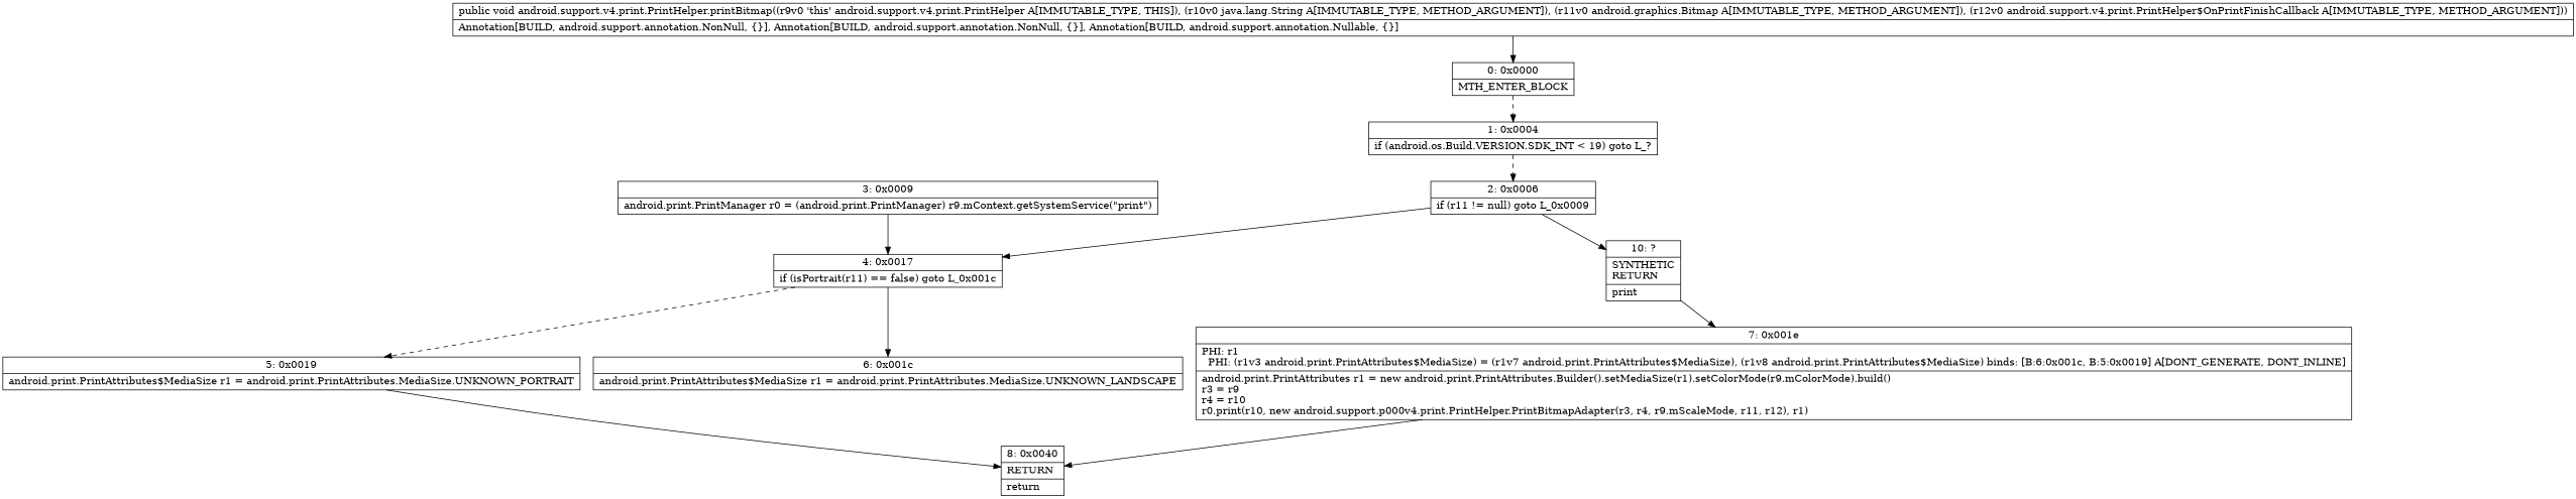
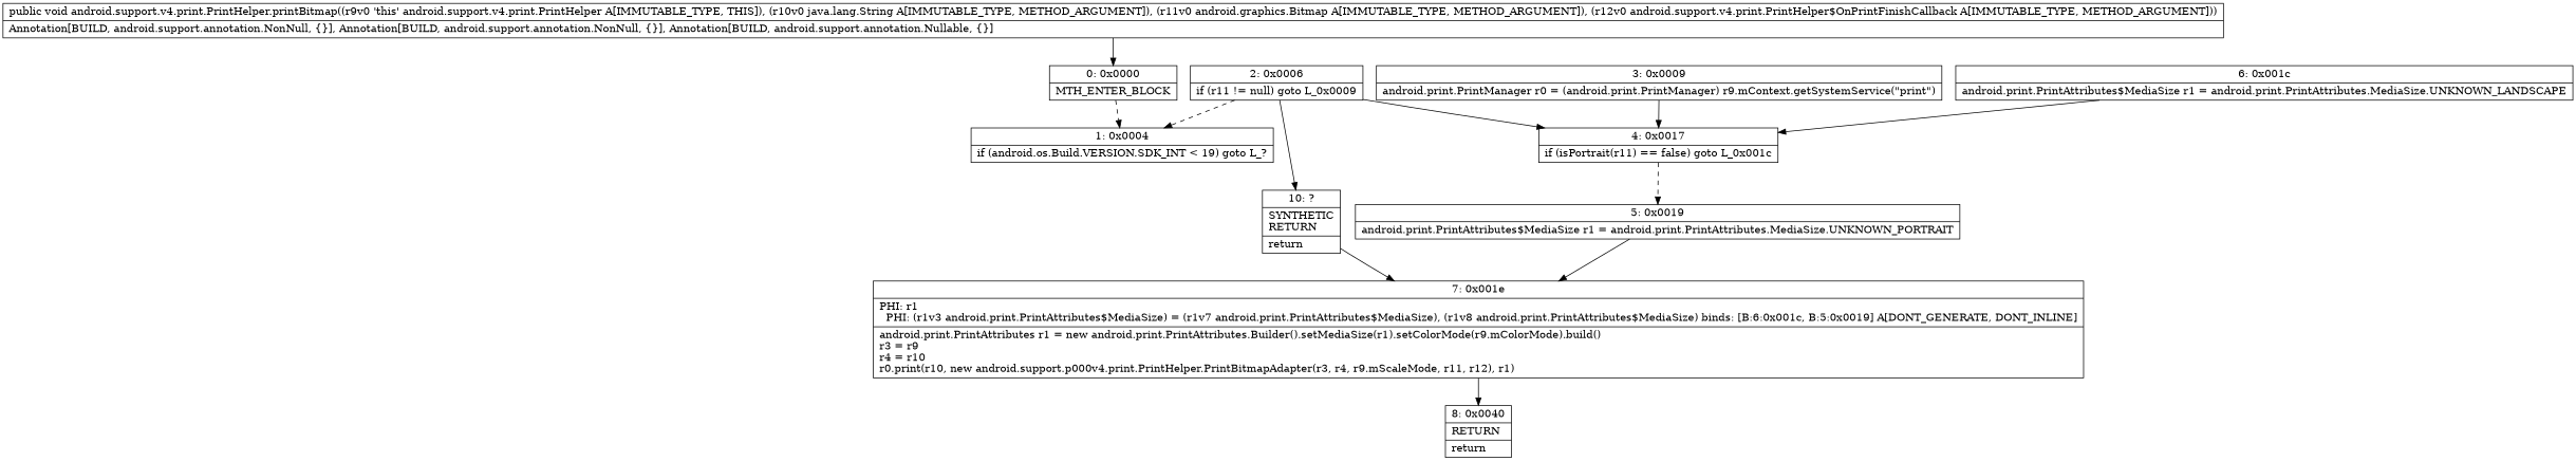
  digraph {
    node [shape=record]
    n1 [label="{0\:\ 0x0000|MTH_ENTER_BLOCK\l}"]
    n2 [label="{1\:\ 0x0004|if (android.os.Build.VERSION.SDK_INT \< 19) goto L_?\l}"]
    n3 [label="{2\:\ 0x0006|if (r11 != null) goto L_0x0009\l}"]
-   n4 [label="{10\:\ ?|SYNTHETIC\lRETURN\l|print\l}"]
+   n4 [label="{10\:\ ?|SYNTHETIC\lRETURN\l|return\l}"]
    n5 [label="{4\:\ 0x0017|if (isPortrait(r11) == false) goto L_0x001c\l}"]
    n6 [label="{3\:\ 0x0009|android.print.PrintManager r0 = (android.print.PrintManager) r9.mContext.getSystemService(\"print\")\l}"]
    n7 [label="{7\:\ 0x001e|PHI: r1 \l  PHI: (r1v3 android.print.PrintAttributes$MediaSize) = (r1v7 android.print.PrintAttributes$MediaSize), (r1v8 android.print.PrintAttributes$MediaSize) binds: [B:6:0x001c, B:5:0x0019] A[DONT_GENERATE, DONT_INLINE]\l|android.print.PrintAttributes r1 = new android.print.PrintAttributes.Builder().setMediaSize(r1).setColorMode(r9.mColorMode).build()\lr3 = r9\lr4 = r10\lr0.print(r10, new android.support.p000v4.print.PrintHelper.PrintBitmapAdapter(r3, r4, r9.mScaleMode, r11, r12), r1)\l}"]
    n8 [label="{5\:\ 0x0019|android.print.PrintAttributes$MediaSize r1 = android.print.PrintAttributes.MediaSize.UNKNOWN_PORTRAIT\l}"]
    n9 [label="{6\:\ 0x001c|android.print.PrintAttributes$MediaSize r1 = android.print.PrintAttributes.MediaSize.UNKNOWN_LANDSCAPE\l}"]
    n10 [label="{8\:\ 0x0040|RETURN\l|return\l}"]
    n11 [label="{public void android.support.v4.print.PrintHelper.printBitmap((r9v0 'this' android.support.v4.print.PrintHelper A[IMMUTABLE_TYPE, THIS]), (r10v0 java.lang.String A[IMMUTABLE_TYPE, METHOD_ARGUMENT]), (r11v0 android.graphics.Bitmap A[IMMUTABLE_TYPE, METHOD_ARGUMENT]), (r12v0 android.support.v4.print.PrintHelper$OnPrintFinishCallback A[IMMUTABLE_TYPE, METHOD_ARGUMENT]))  | Annotation[BUILD, android.support.annotation.NonNull, \{\}], Annotation[BUILD, android.support.annotation.NonNull, \{\}], Annotation[BUILD, android.support.annotation.Nullable, \{\}]\l}"]
    n1 -> n2 [style=dashed]
-   n2 -> n3 [style=dashed]
+   n3 -> n2 [style=dashed]
    n3 -> n4 [style=solid]
    n3 -> n5
    n4 -> n7
    n5 -> n8 [style=dashed]
-   n5 -> n9
+   n9 -> n5
    n6 -> n5
    n7 -> n10
-   n8 -> n10
+   n8 -> n7
    n11 -> n1
  }
